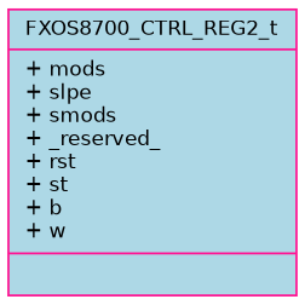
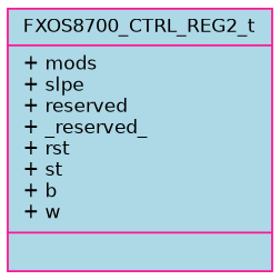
  digraph {
-   n1 [color=deeppink fillcolor=lightblue fontcolor=black fontname=Helvetica fontsize=10 height=0.2 label="{FXOS8700_CTRL_REG2_t\n|+ mods\l+ slpe\l+ smods\l+ _reserved_\l+ rst\l+ st\l+ b\l+ w\l|}" shape=record style=filled width=0.4]
+   n1 [color=deeppink fillcolor=lightblue fontcolor=black fontname=Helvetica fontsize=10 height=0.2 label="{FXOS8700_CTRL_REG2_t\n|+ mods\l+ slpe\l+ reserved\l+ _reserved_\l+ rst\l+ st\l+ b\l+ w\l|}" shape=record style=filled width=0.4]
  }
